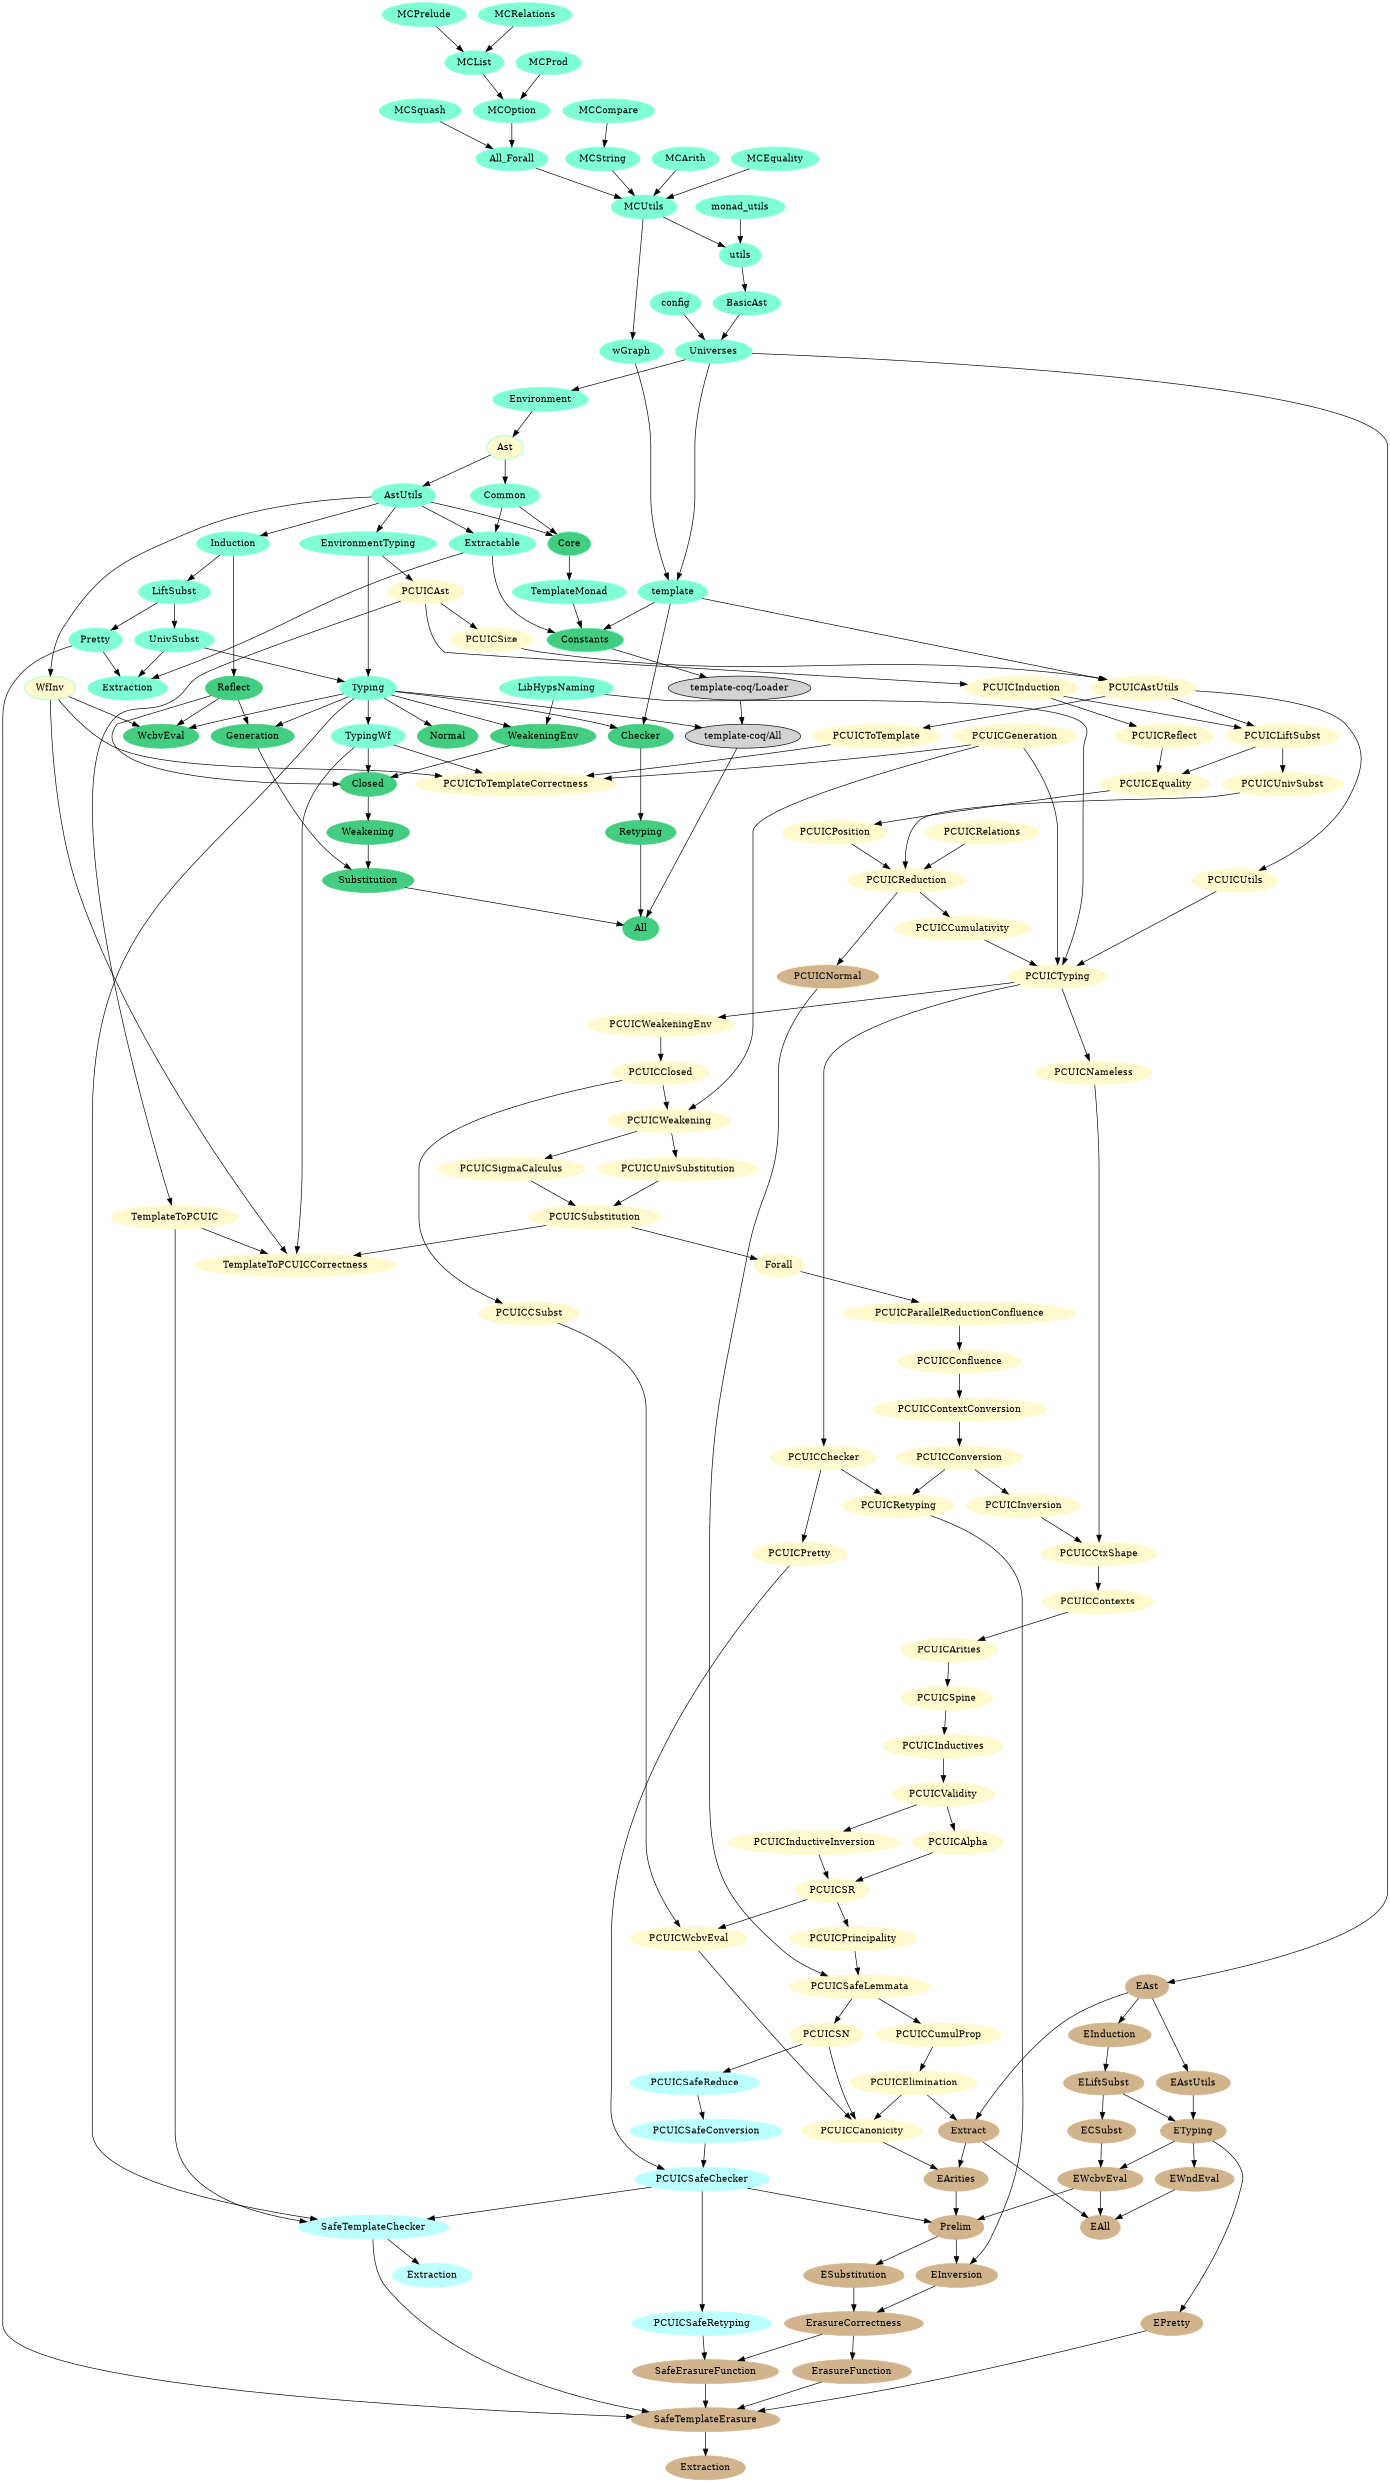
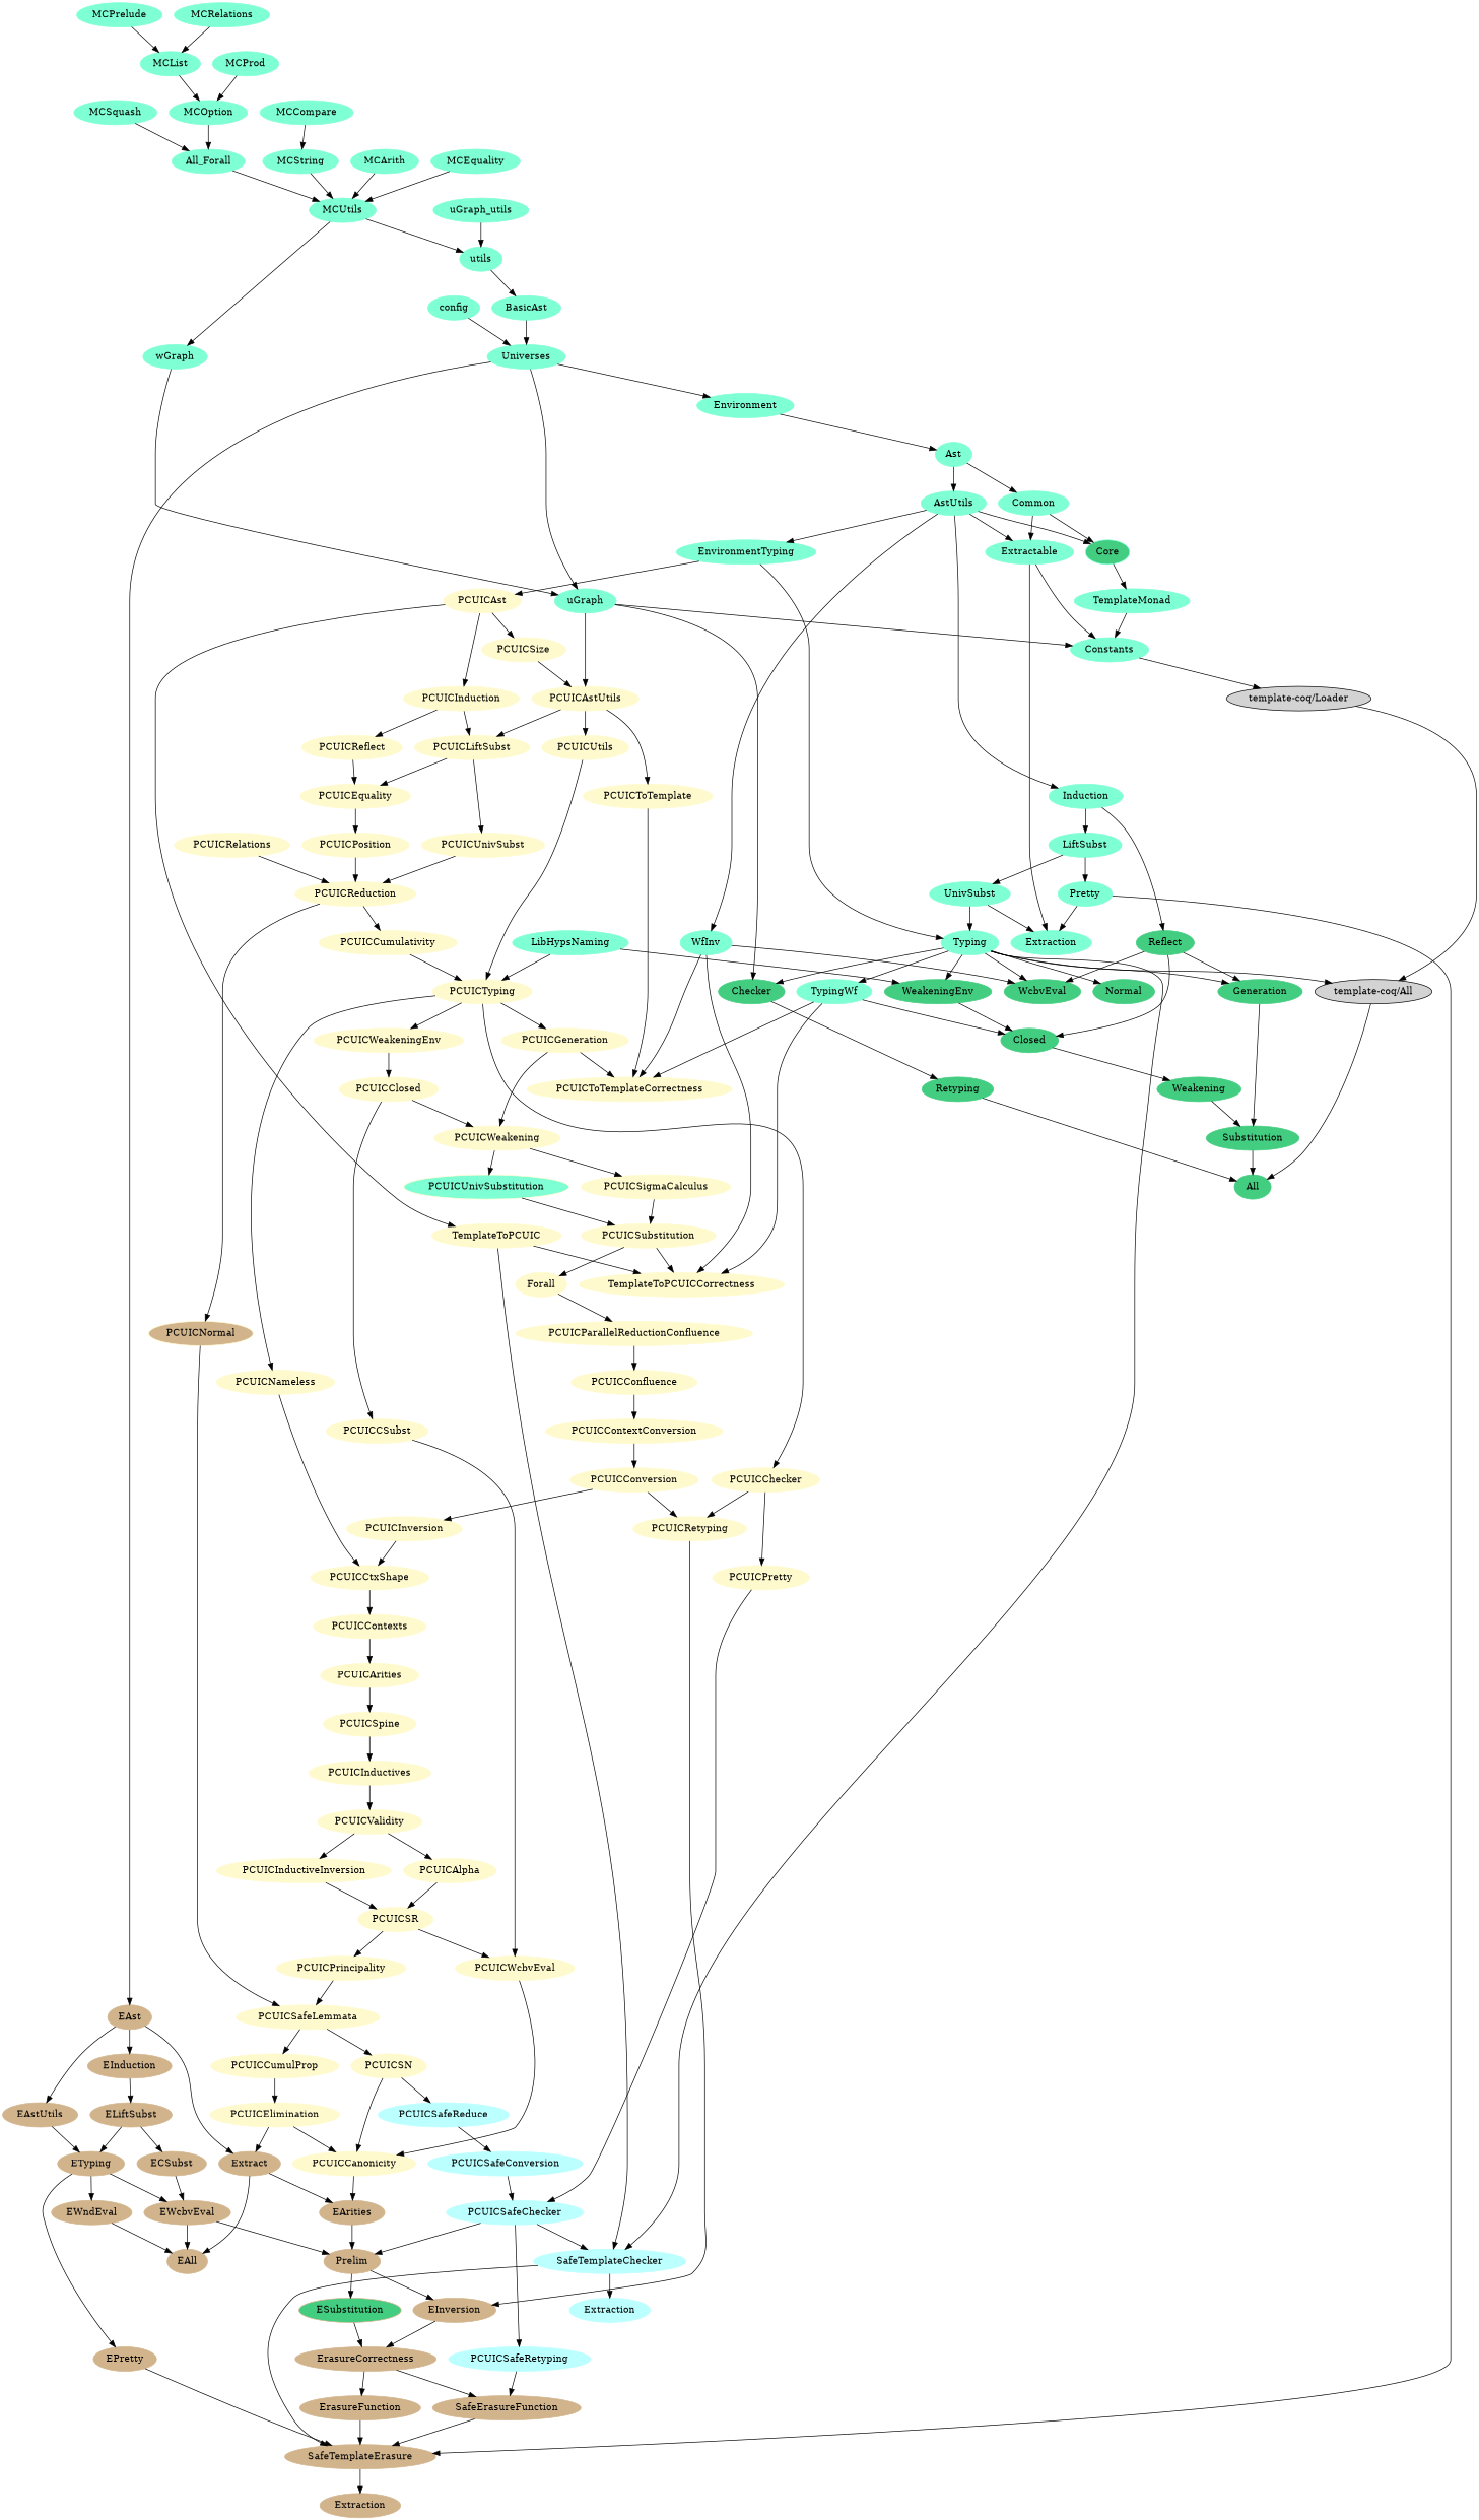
  digraph {
    node [color=lemonchiffon1 style=filled]
    n1 [color=seagreen3 label=All]
    n2 [color=seagreen3 label=Normal]
    n3 [color=seagreen3 label=Retyping]
    n4 [color=seagreen3 label=WcbvEval]
    n5 [color=seagreen3 label=Checker]
    n6 [color=seagreen3 label=Substitution]
    n7 [color=seagreen3 label=Weakening]
    n8 [color=seagreen3 label=Closed]
    n9 [color=seagreen3 label=WeakeningEnv]
    n10 [color=seagreen3 label=Generation]
    n11 [color=seagreen3 label=Reflect]
    "template-coq/Loader" [color=""]
    "template-coq/All" [color=""]
    n14 [color=aquamarine label=Typing]
    n15 [color=aquamarine label=TypingWf]
    n16 [color=paleturquoise1 label=SafeTemplateChecker]
    n17 [label=PCUICToTemplateCorrectness]
    n18 [label=TemplateToPCUICCorrectness]
    n19 [color=paleturquoise1 label=Extraction]
    n20 [color=tan label=SafeTemplateErasure]
    n21 [color=aquamarine label=Environment]
-   n22 [color=aquamarine label=Ast fillcolor=lemonchiffon1]
+   n22 [color=aquamarine label=Ast]
    n23 [color=aquamarine label=AstUtils]
    n24 [color=aquamarine label=Common]
    n25 [color=aquamarine label=Extractable]
    n26 [color=aquamarine label=EnvironmentTyping]
    n27 [color=aquamarine label=Induction]
    n28 [color=aquamarine fillcolor=seagreen3 label=Core]
-   n29 [color=aquamarine label=WfInv fillcolor=lemonchiffon1]
-   n30 [color=aquamarine label=Constants fillcolor=seagreen3]
+   n29 [color=aquamarine label=WfInv]
+   n30 [color=aquamarine label=Constants]
    n31 [color=aquamarine label=Extraction]
    n32 [label=PCUICAst]
    n33 [color=aquamarine label=LiftSubst]
    n34 [color=aquamarine label=TemplateMonad]
    n35 [color=aquamarine label=utils]
    n36 [color=aquamarine label=BasicAst]
    n37 [color=aquamarine label=Universes]
-   n38 [color=aquamarine label=template]
+   n38 [color=aquamarine label=uGraph]
    n39 [color=tan label=EAst]
    n40 [label=PCUICAstUtils]
    n41 [label=PCUICLiftSubst]
    n42 [label=PCUICUtils]
    n43 [label=PCUICToTemplate]
    n44 [color=tan label=Extract]
    n45 [color=tan label=EInduction]
    n46 [color=tan label=EAstUtils]
    n47 [label=PCUICSize]
    n48 [label=PCUICInduction]
    n49 [label=TemplateToPCUIC]
    n50 [color=aquamarine label=UnivSubst]
    n51 [color=aquamarine label=Pretty]
    n52 [label=PCUICCtxShape]
    n53 [label=PCUICContexts]
    n54 [color=aquamarine label=config]
    n55 [color=aquamarine label=wGraph]
-   n56 [color=aquamarine label=monad_utils]
+   n56 [color=aquamarine label=uGraph_utils]
    n57 [color=aquamarine label=MCUtils]
    n58 [color=aquamarine label=MCOption]
    n59 [color=aquamarine label=All_Forall]
    n60 [color=aquamarine label=MCSquash]
    n61 [color=aquamarine label=MCPrelude]
    n62 [color=aquamarine label=MCList]
    n63 [color=aquamarine label=MCRelations]
    n64 [color=aquamarine label=MCProd]
    n65 [color=aquamarine label=MCCompare]
    n66 [color=aquamarine label=MCString]
    n67 [color=aquamarine label=MCArith]
    n68 [color=aquamarine label=MCEquality]
    n69 [color=aquamarine label=LibHypsNaming]
    n70 [label=PCUICTyping]
    n71 [label=PCUICChecker]
    n72 [label=PCUICWeakeningEnv]
    n73 [label=PCUICNameless]
    n74 [label=PCUICGeneration]
    n75 [color=paleturquoise1 label=PCUICSafeRetyping]
    n76 [color=tan label=SafeErasureFunction]
    n77 [color=tan label=Extraction]
    n78 [color=paleturquoise1 label=PCUICSafeChecker]
    n79 [color=tan label=Prelim]
    n80 [color=tan label=EInversion]
-   n81 [color=tan label=ESubstitution]
+   n81 [color=tan label=ESubstitution fillcolor=seagreen3]
    n82 [color=paleturquoise1 label=PCUICSafeConversion]
    n83 [color=paleturquoise1 label=PCUICSafeReduce]
    n84 [label=PCUICValidity]
    n85 [label=PCUICAlpha]
    n86 [label=PCUICInductiveInversion]
    n87 [label=PCUICSR]
    n88 [label=PCUICPrincipality]
    n89 [label=PCUICWcbvEval]
    n90 [label=PCUICArities]
    n91 [label=PCUICSpine]
    n92 [label=PCUICInductives]
    n93 [label=PCUICReflect]
    n94 [label=PCUICEquality]
    n95 [label=PCUICUnivSubst]
    n96 [label=PCUICPretty]
    n97 [label=PCUICRetyping]
    n98 [label=PCUICClosed]
    n99 [label=PCUICWeakening]
    n100 [label=PCUICCSubst]
    n101 [label=PCUICSigmaCalculus]
-   n102 [label=PCUICUnivSubstitution]
+   n102 [label=PCUICUnivSubstitution fillcolor=aquamarine]
    n103 [label=PCUICParallelReductionConfluence]
    n104 [label=PCUICConfluence]
    n105 [label=PCUICContextConversion]
    n106 [label=PCUICConversion]
    n107 [label=PCUICInversion]
    n108 [label=PCUICReduction]
    n109 [label=PCUICCumulativity]
    n110 [fillcolor=tan label=PCUICNormal]
    n111 [label=PCUICSafeLemmata]
    n112 [label=PCUICPosition]
    n113 [label=PCUICSN]
    n114 [label=PCUICCumulProp]
    n115 [label=PCUICSubstitution]
    n116 [label=Forall]
    n117 [label=PCUICCanonicity]
    n118 [label=PCUICRelations]
    n119 [label=PCUICElimination]
    n120 [color=tan label=EArities]
    n121 [color=tan label=EAll]
    n122 [color=tan label=ErasureCorrectness]
    n123 [color=tan label=ErasureFunction]
    n124 [color=tan label=ETyping]
    n125 [color=tan label=EWndEval]
    n126 [color=tan label=EWcbvEval]
    n127 [color=tan label=EPretty]
    n128 [color=tan label=ECSubst]
    n129 [color=tan label=ELiftSubst]
    n3 -> n1
    n5 -> n3
    n6 -> n1
    n7 -> n6
    n8 -> n7
    n9 -> n8
    n10 -> n6
    n11 -> n4
    n11 -> n8
    n11 -> n10
    "template-coq/Loader" -> "template-coq/All"
    "template-coq/All" -> n1
    n14 -> n2
    n14 -> n4
    n14 -> n5
    n14 -> n9
    n14 -> n10
    n14 -> "template-coq/All"
    n14 -> n15
    n14 -> n16
    n15 -> n8
    n15 -> n17
    n15 -> n18
    n16 -> n19
    n16 -> n20
    n20 -> n77
    n21 -> n22
    n22 -> n23
    n22 -> n24
    n23 -> n25
    n23 -> n26
    n23 -> n27
    n23 -> n28
    n23 -> n29
    n24 -> n25
    n24 -> n28
    n25 -> n30
    n25 -> n31
    n26 -> n14
    n26 -> n32
    n27 -> n11
    n27 -> n33
    n28 -> n34
    n29 -> n4
    n29 -> n17
    n29 -> n18
    n30 -> "template-coq/Loader"
    n32 -> n47
    n32 -> n48
    n32 -> n49
    n33 -> n50
    n33 -> n51
    n34 -> n30
    n35 -> n36
    n36 -> n37
    n37 -> n21
    n37 -> n38
    n37 -> n39
    n38 -> n5
    n38 -> n30
    n38 -> n40
    n39 -> n44
    n39 -> n45
    n39 -> n46
    n40 -> n41
    n40 -> n42
    n40 -> n43
    n41 -> n94
    n41 -> n95
    n42 -> n70
    n43 -> n17
    n44 -> n120
    n44 -> n121
    n45 -> n129
    n46 -> n124
    n47 -> n40
    n48 -> n41
    n48 -> n93
    n49 -> n16
    n49 -> n18
    n50 -> n14
    n50 -> n31
    n51 -> n20
    n51 -> n31
    n52 -> n53
    n53 -> n90
    n54 -> n37
    n55 -> n38
    n56 -> n35
    n57 -> n35
    n57 -> n55
    n58 -> n59
    n59 -> n57
    n60 -> n59
    n61 -> n62
    n62 -> n58
    n63 -> n62
    n64 -> n58
    n65 -> n66
    n66 -> n57
    n67 -> n57
    n68 -> n57
    n69 -> n9
    n69 -> n70
    n70 -> n71
    n70 -> n72
    n70 -> n73
-   n74 -> n70
+   n70 -> n74
    n71 -> n96
    n71 -> n97
    n72 -> n98
    n73 -> n52
    n74 -> n17
    n74 -> n99
    n75 -> n76
    n76 -> n20
    n78 -> n16
    n78 -> n75
    n78 -> n79
    n79 -> n80
    n79 -> n81
    n80 -> n122
    n81 -> n122
    n82 -> n78
    n83 -> n82
    n84 -> n85
    n84 -> n86
    n85 -> n87
    n86 -> n87
    n87 -> n88
    n87 -> n89
    n88 -> n111
    n89 -> n117
    n90 -> n91
    n91 -> n92
    n92 -> n84
    n93 -> n94
    n94 -> n112
    n95 -> n108
    n96 -> n78
    n97 -> n80
    n98 -> n99
    n98 -> n100
    n99 -> n101
    n99 -> n102
    n100 -> n89
    n101 -> n115
    n102 -> n115
    n103 -> n104
    n104 -> n105
    n105 -> n106
    n106 -> n97
    n106 -> n107
    n107 -> n52
    n108 -> n109
    n108 -> n110
    n109 -> n70
    n110 -> n111
    n111 -> n113
    n111 -> n114
    n112 -> n108
    n113 -> n83
    n113 -> n117
    n114 -> n119
    n115 -> n18
    n115 -> n116
    n116 -> n103
    n117 -> n120
    n118 -> n108
    n119 -> n44
    n119 -> n117
    n120 -> n79
    n122 -> n76
    n122 -> n123
    n123 -> n20
    n124 -> n125
    n124 -> n126
    n124 -> n127
    n125 -> n121
    n126 -> n79
    n126 -> n121
    n127 -> n20
    n128 -> n126
    n129 -> n124
    n129 -> n128
  }
